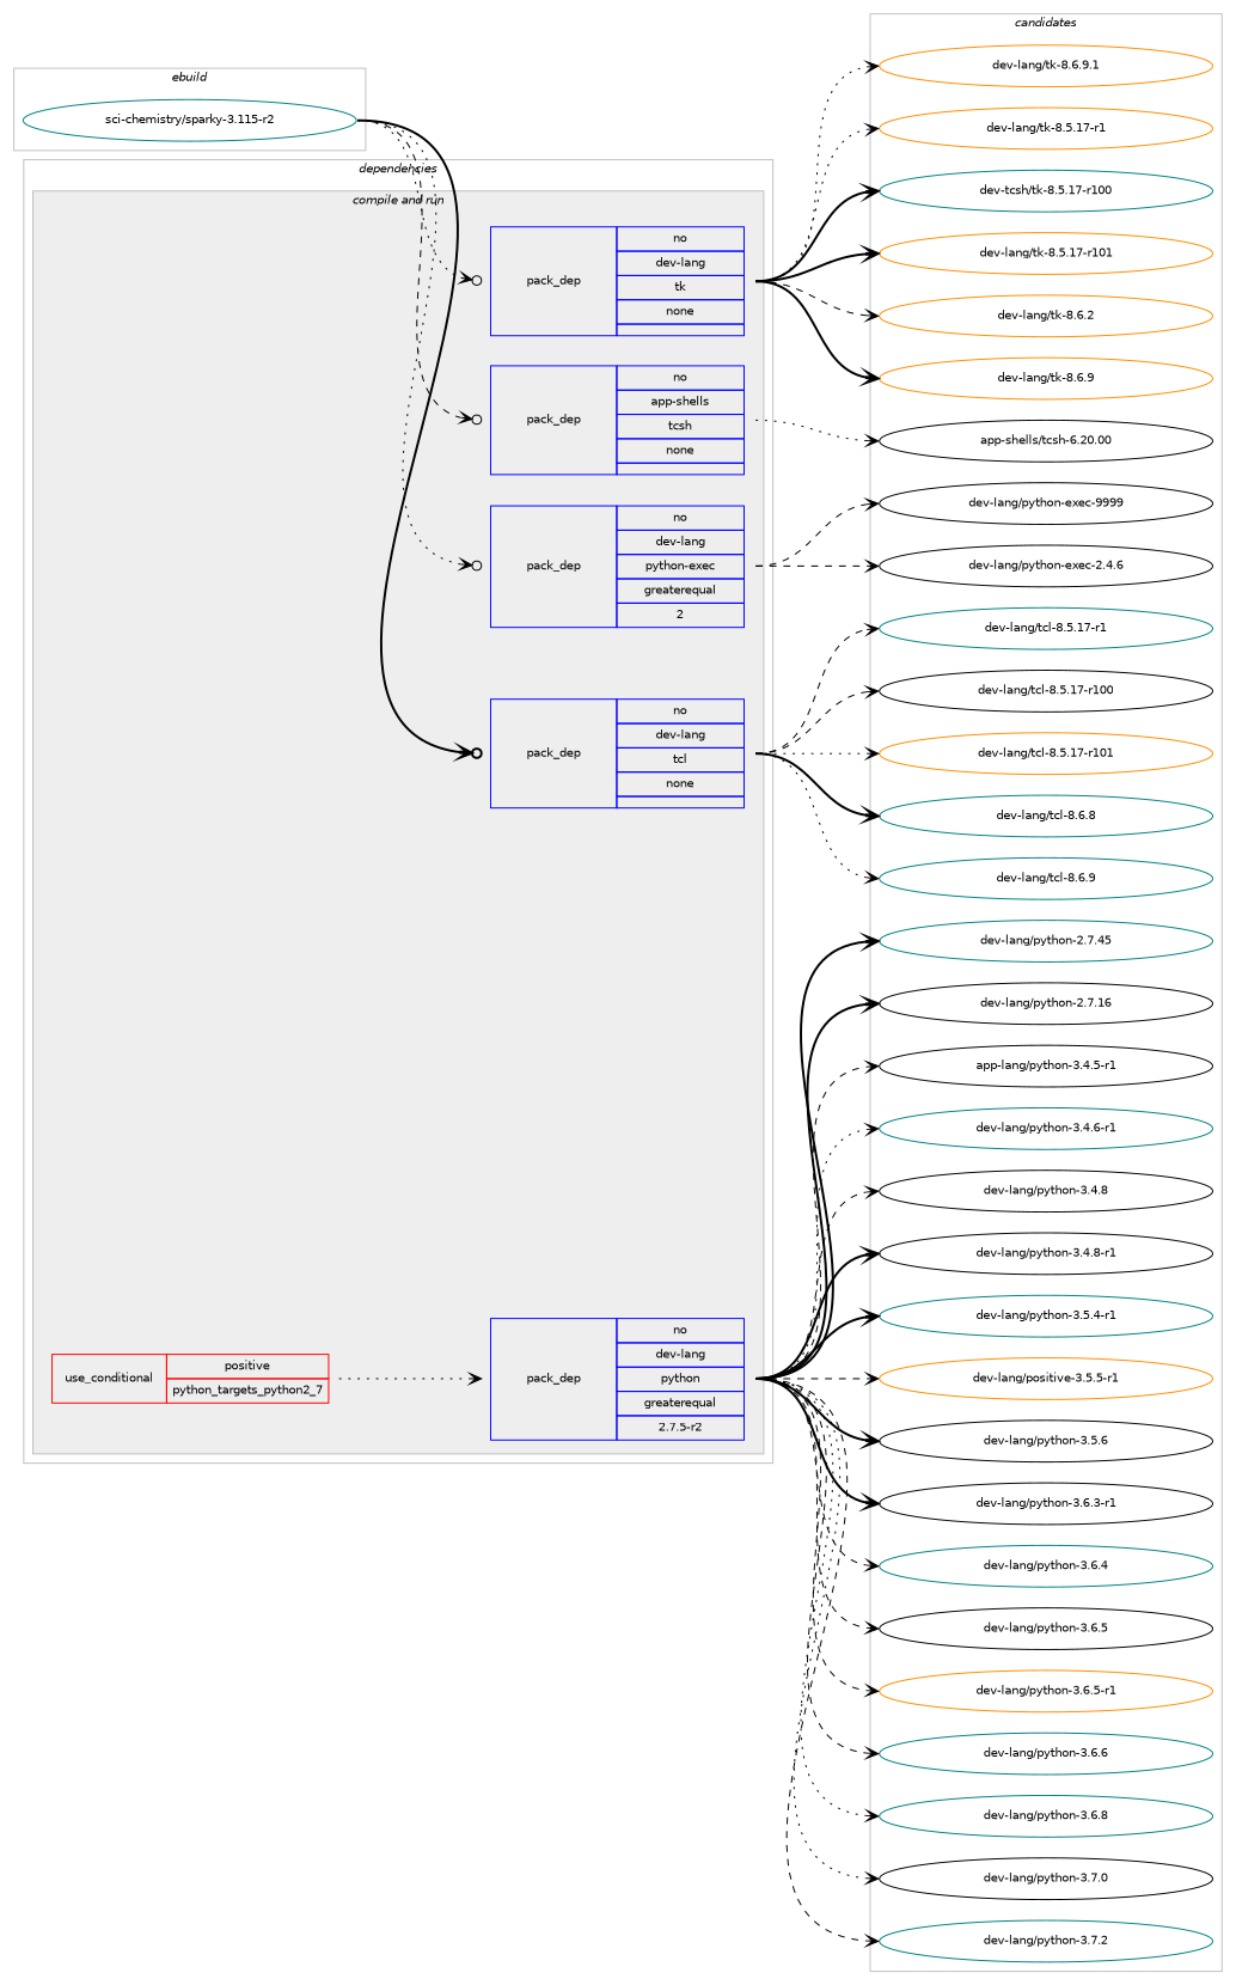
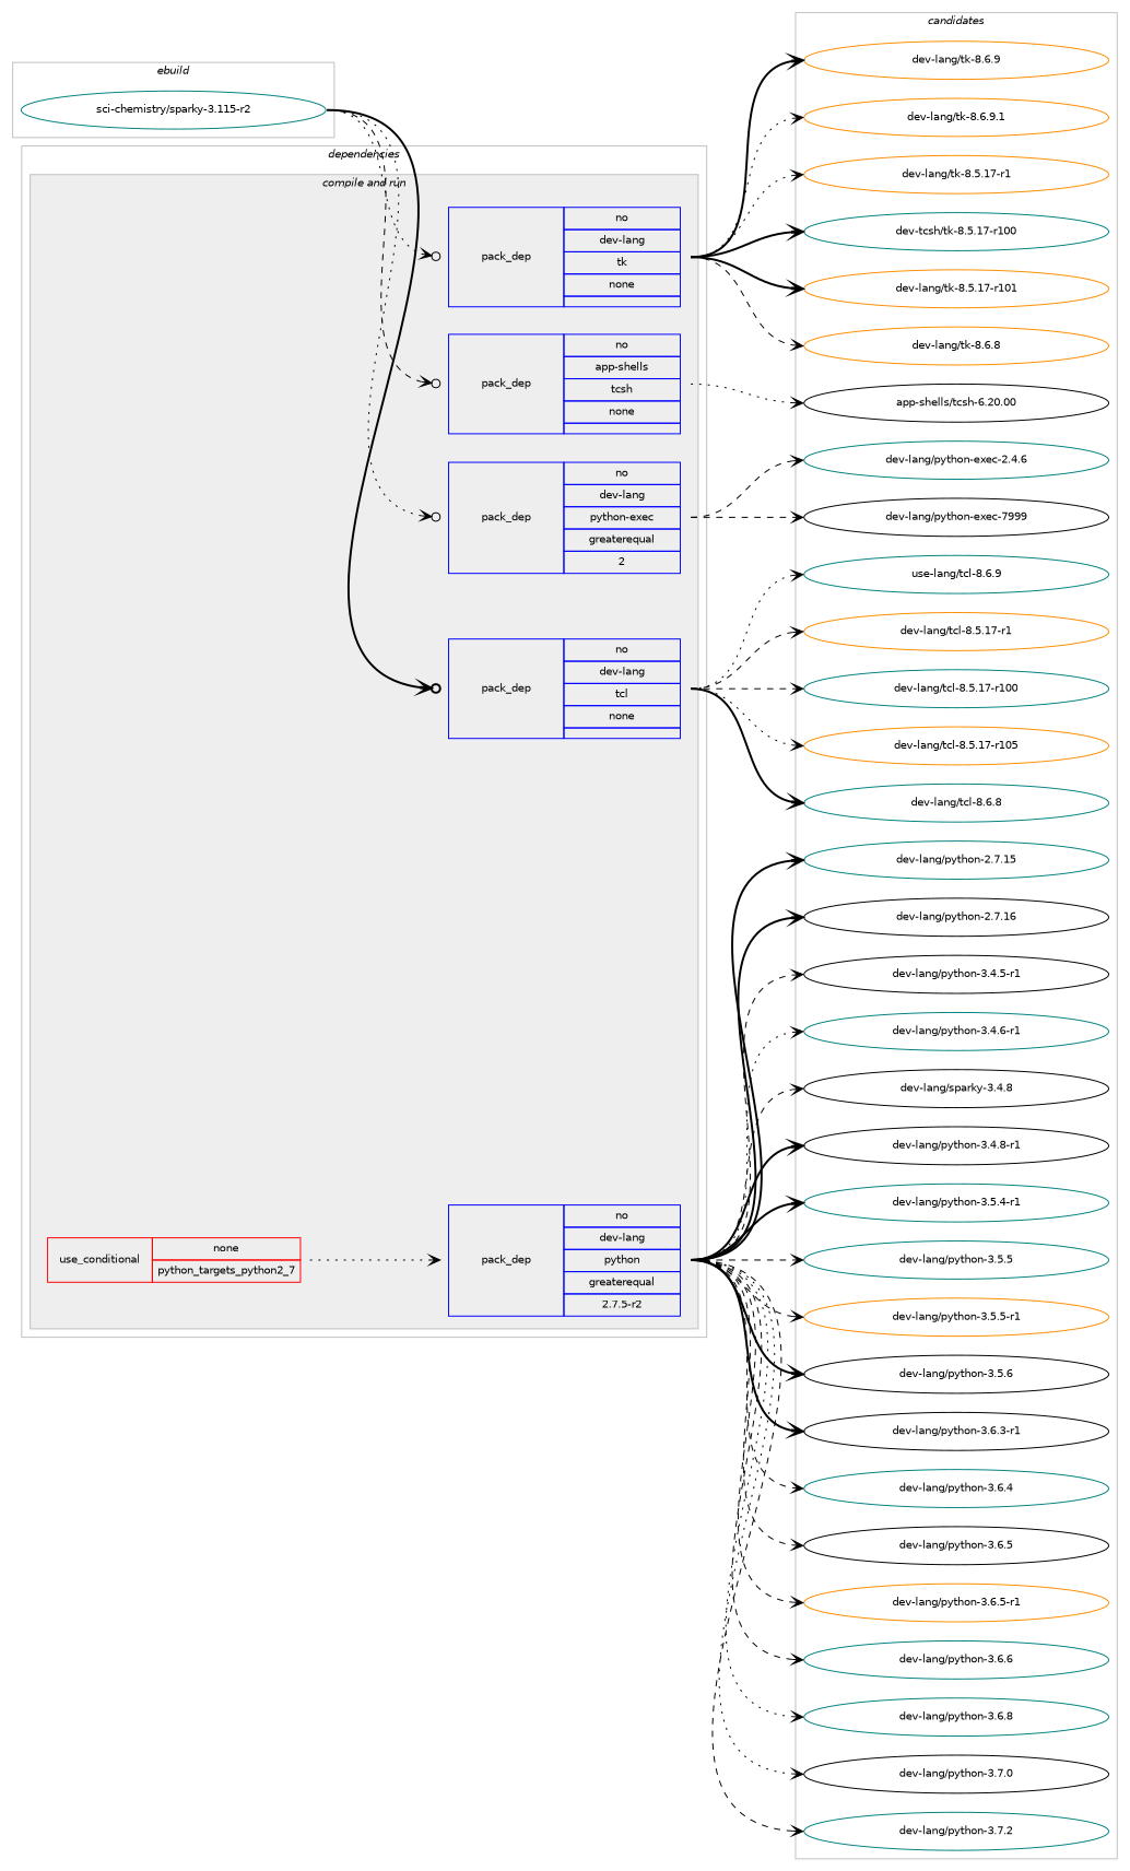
  digraph {
    compound=true
    concentrate=true
    fontname=Helvetica
    fontsize=10
    newrank=true
    rankdir=LR
    ranksep=1.5
    node [color=teal fontname=Helvetica fontsize=10]
    edge [arrowhead=vee headport=w style=dashed tailport=e weight=100]
    n1 [label="sci-chemistry/sparky-3.115-r2" width=4]
    n2 [color=blue label=<<TABLE BORDER="0" CELLBORDER="1" CELLSPACING="0" CELLPADDING="4" WIDTH="220"><TR><TD ROWSPAN="6" CELLPADDING="30">pack_dep</TD></TR><TR><TD WIDTH="110">no</TD></TR><TR><TD>dev-lang</TD></TR><TR><TD>python</TD></TR><TR><TD>greaterequal</TD></TR><TR><TD>2.7.5-r2</TD></TR></TABLE>> shape=none]
-   n3 [color=red label=<<TABLE BORDER="0" CELLBORDER="1" CELLSPACING="0" CELLPADDING="4"><TR><TD ROWSPAN="3" CELLPADDING="10">use_conditional</TD></TR><TR><TD>positive</TD></TR><TR><TD>python_targets_python2_7</TD></TR></TABLE>> shape=none]
+   n3 [color=red label=<<TABLE BORDER="0" CELLBORDER="1" CELLSPACING="0" CELLPADDING="4"><TR><TD ROWSPAN="3" CELLPADDING="10">use_conditional</TD></TR><TR><TD>none</TD></TR><TR><TD>python_targets_python2_7</TD></TR></TABLE>> shape=none]
    n4 [color=blue label=<<TABLE BORDER="0" CELLBORDER="1" CELLSPACING="0" CELLPADDING="4" WIDTH="220"><TR><TD ROWSPAN="6" CELLPADDING="30">pack_dep</TD></TR><TR><TD WIDTH="110">no</TD></TR><TR><TD>app-shells</TD></TR><TR><TD>tcsh</TD></TR><TR><TD>none</TD></TR><TR><TD></TD></TR></TABLE>> shape=none]
    n5 [color=blue label=<<TABLE BORDER="0" CELLBORDER="1" CELLSPACING="0" CELLPADDING="4" WIDTH="220"><TR><TD ROWSPAN="6" CELLPADDING="30">pack_dep</TD></TR><TR><TD WIDTH="110">no</TD></TR><TR><TD>dev-lang</TD></TR><TR><TD>python-exec</TD></TR><TR><TD>greaterequal</TD></TR><TR><TD>2</TD></TR></TABLE>> shape=none]
    n6 [color=blue label=<<TABLE BORDER="0" CELLBORDER="1" CELLSPACING="0" CELLPADDING="4" WIDTH="220"><TR><TD ROWSPAN="6" CELLPADDING="30">pack_dep</TD></TR><TR><TD WIDTH="110">no</TD></TR><TR><TD>dev-lang</TD></TR><TR><TD>tcl</TD></TR><TR><TD>none</TD></TR><TR><TD></TD></TR></TABLE>> shape=none]
    n7 [color=blue label=<<TABLE BORDER="0" CELLBORDER="1" CELLSPACING="0" CELLPADDING="4" WIDTH="220"><TR><TD ROWSPAN="6" CELLPADDING="30">pack_dep</TD></TR><TR><TD WIDTH="110">no</TD></TR><TR><TD>dev-lang</TD></TR><TR><TD>tk</TD></TR><TR><TD>none</TD></TR><TR><TD></TD></TR></TABLE>> shape=none]
-   n8 [label="dev-lang/python-2.7.45" width=4]
+   n8 [label="dev-lang/python-2.7.15" width=4]
    n9 [color=black label="dev-lang/python-2.7.16" width=4]
-   n10 [color=black label="app-lang/python-3.4.5-r1" width=4]
+   n10 [color=black label="dev-lang/python-3.4.5-r1" width=4]
    n11 [label="dev-lang/python-3.4.6-r1" width=4]
-   n12 [color=black label="dev-lang/python-3.4.8" width=4]
+   n12 [color=black label="dev-lang/sparky-3.4.8" width=4]
    n13 [color=black label="dev-lang/python-3.4.8-r1" width=4]
    n14 [label="dev-lang/python-3.5.4-r1" width=4]
-   n16 [color=darkorange label="dev-lang/positive-3.5.5-r1" width=4]
+   n15 [label="dev-lang/python-3.5.5" width=4]
+   n16 [color=darkorange label="dev-lang/python-3.5.5-r1" width=4]
    n17 [color=black label="dev-lang/python-3.5.6" width=4]
    n18 [color=black label="dev-lang/python-3.6.3-r1" width=4]
    n19 [label="dev-lang/python-3.6.4" width=4]
    n20 [color=black label="dev-lang/python-3.6.5" width=4]
    n21 [color=darkorange label="dev-lang/python-3.6.5-r1" width=4]
    n22 [label="dev-lang/python-3.6.6" width=4]
    n23 [label="dev-lang/python-3.6.8" width=4]
    n24 [color=black label="dev-lang/python-3.7.0" width=4]
    n25 [label="dev-lang/python-3.7.2" width=4]
    n26 [color=black label="app-shells/tcsh-6.20.00" width=4]
-   n27 [color=black label="dev-lang/python-exec-2.4.6" width=4]
-   n28 [color=black label="dev-lang/python-exec-9999" width=4]
-   n29 [label="dev-lang/tcl-8.5.17-r1" width=4]
-   n30 [color=black label="dev-lang/tcl-8.5.17-r100" width=4]
-   n31 [color=darkorange label="dev-lang/tcl-8.5.17-r101" width=4]
+   n27 [label="dev-lang/python-exec-2.4.6" width=4]
+   n28 [color=black label="dev-lang/python-exec-7999" width=4]
+   n29 [color=darkorange label="dev-lang/tcl-8.5.17-r1" width=4]
+   n30 [label="dev-lang/tcl-8.5.17-r100" width=4]
+   n31 [color=darkorange label="dev-lang/tcl-8.5.17-r105" width=4]
    n32 [label="dev-lang/tcl-8.6.8" width=4]
-   n33 [label="dev-lang/tcl-8.6.9" width=4]
+   n33 [label="use-lang/tcl-8.6.9" width=4]
    n34 [color=darkorange label="dev-lang/tk-8.5.17-r1" width=4]
    n35 [label="dev-tcsh/tk-8.5.17-r100" width=4]
    n36 [color=darkorange label="dev-lang/tk-8.5.17-r101" width=4]
-   n37 [color=darkorange label="dev-lang/tk-8.6.2" width=4]
+   n37 [color=darkorange label="dev-lang/tk-8.6.8" width=4]
    n38 [color=darkorange label="dev-lang/tk-8.6.9" width=4]
    n39 [color=darkorange label="dev-lang/tk-8.6.9.1" width=4]
    subgraph cluster_1 {
      color=gray
      label=<<i>ebuild</i>>
      rank=same
      n1
    }
    subgraph cluster_2 {
      color=gray
      label=<<i>dependencies</i>>
      subgraph cluster_3 {
        color=gray
        fillcolor="#eeeeee"
        label=<<i>compile</i>>
        style=filled
      }
      subgraph cluster_4 {
        color=gray
        fillcolor="#eeeeee"
        label=<<i>compile and run</i>>
        style=filled
        subgraph sub_5 {
          color=gray
          fillcolor="#eeeeee"
          label=<<i>compile and run</i>>
          style=filled
          n3
          subgraph sub_6 {
            color=gray
            fillcolor="#eeeeee"
            label=<<i>compile and run</i>>
            style=filled
            n2
          }
        }
        subgraph sub_7 {
          color=gray
          fillcolor="#eeeeee"
          label=<<i>compile and run</i>>
          style=filled
          n4
        }
        subgraph sub_8 {
          color=gray
          fillcolor="#eeeeee"
          label=<<i>compile and run</i>>
          style=filled
          n5
        }
        subgraph sub_9 {
          color=gray
          fillcolor="#eeeeee"
          label=<<i>compile and run</i>>
          style=filled
          n6
        }
        subgraph sub_10 {
          color=gray
          fillcolor="#eeeeee"
          label=<<i>compile and run</i>>
          style=filled
          n7
        }
      }
      subgraph cluster_11 {
        color=gray
        fillcolor="#eeeeee"
        label=<<i>run</i>>
        style=filled
      }
    }
    subgraph cluster_12 {
      color=gray
      label=<<i>candidates</i>>
      rank=same
      subgraph sub_13 {
        color=black
        label=<<i>candidates</i>>
        nodesep=1
        rank=same
        n8
        n9
        n10
        n11
        n12
        n13
        n14
+       n15
        n16
        n17
        n18
        n19
        n20
        n21
        n22
        n23
        n24
        n25
      }
      subgraph sub_14 {
        color=black
        label=<<i>candidates</i>>
        nodesep=1
        rank=same
        n26
      }
      subgraph sub_15 {
        color=black
        label=<<i>candidates</i>>
        nodesep=1
        rank=same
        n27
        n28
      }
      subgraph sub_16 {
        color=black
        label=<<i>candidates</i>>
        nodesep=1
        rank=same
        n29
        n30
        n31
        n32
        n33
      }
      subgraph sub_17 {
        color=black
        label=<<i>candidates</i>>
        nodesep=1
        rank=same
        n34
        n35
        n36
        n37
        n38
        n39
      }
    }
    n1 -> n4 [arrowhead=odotvee weight=20]
    n1 -> n5 [arrowhead=odotvee style=dotted weight=20]
    n1 -> n6 [arrowhead=odotvee style=bold weight=20]
    n1 -> n7 [arrowhead=odotvee style=dotted weight=20]
    n2 -> n8 [style=bold]
    n2 -> n9 [style=bold]
    n2 -> n10
    n2 -> n11 [style=dotted]
    n2 -> n12
    n2 -> n13 [style=bold]
    n2 -> n14 [style=bold]
+   n2 -> n15
    n2 -> n16
    n2 -> n17 [style=bold]
    n2 -> n18 [style=bold]
    n2 -> n19
    n2 -> n20
    n2 -> n21
    n2 -> n22
    n2 -> n23 [style=dotted]
    n2 -> n24 [style=dotted]
    n2 -> n25
    n3 -> n2 [style=dotted weight=20]
    n4 -> n26 [style=dotted]
    n5 -> n27
    n5 -> n28
    n6 -> n29
    n6 -> n30
    n6 -> n31 [style=dotted]
    n6 -> n32 [style=bold]
    n6 -> n33 [style=dotted]
    n7 -> n34 [style=dotted]
    n7 -> n35 [style=bold]
    n7 -> n36 [style=bold]
    n7 -> n37
    n7 -> n38 [style=bold]
    n7 -> n39 [style=dotted]
  }
